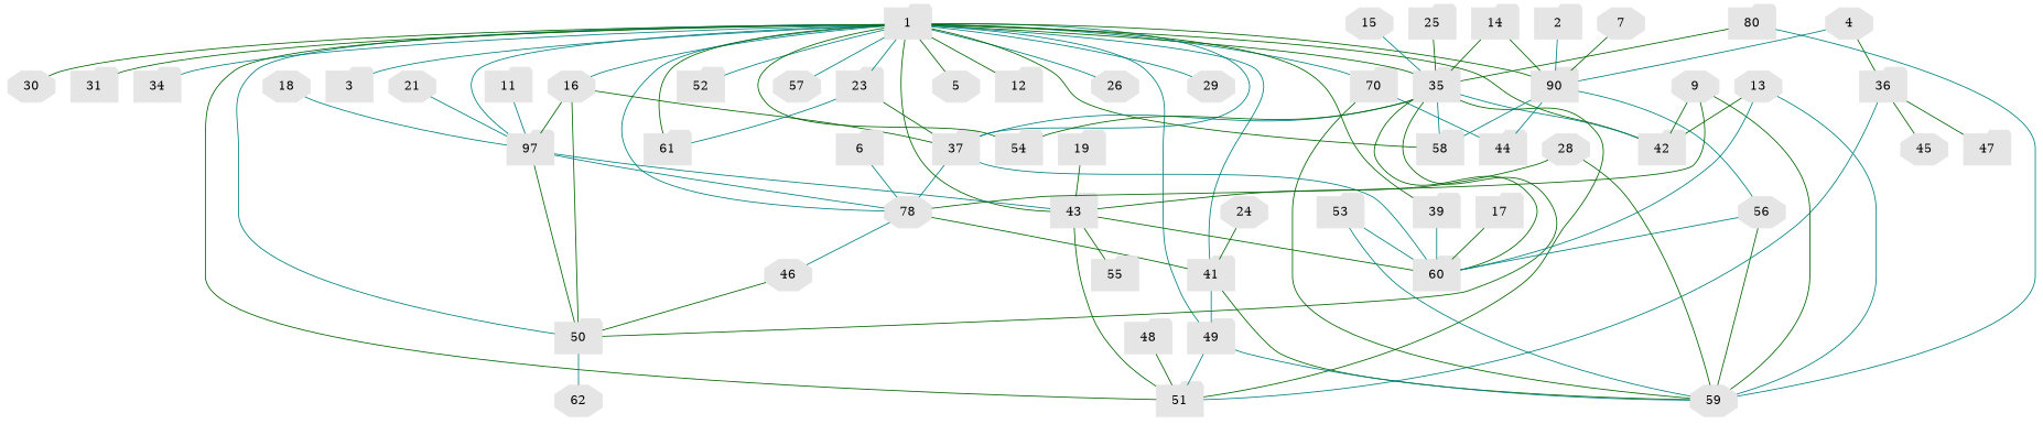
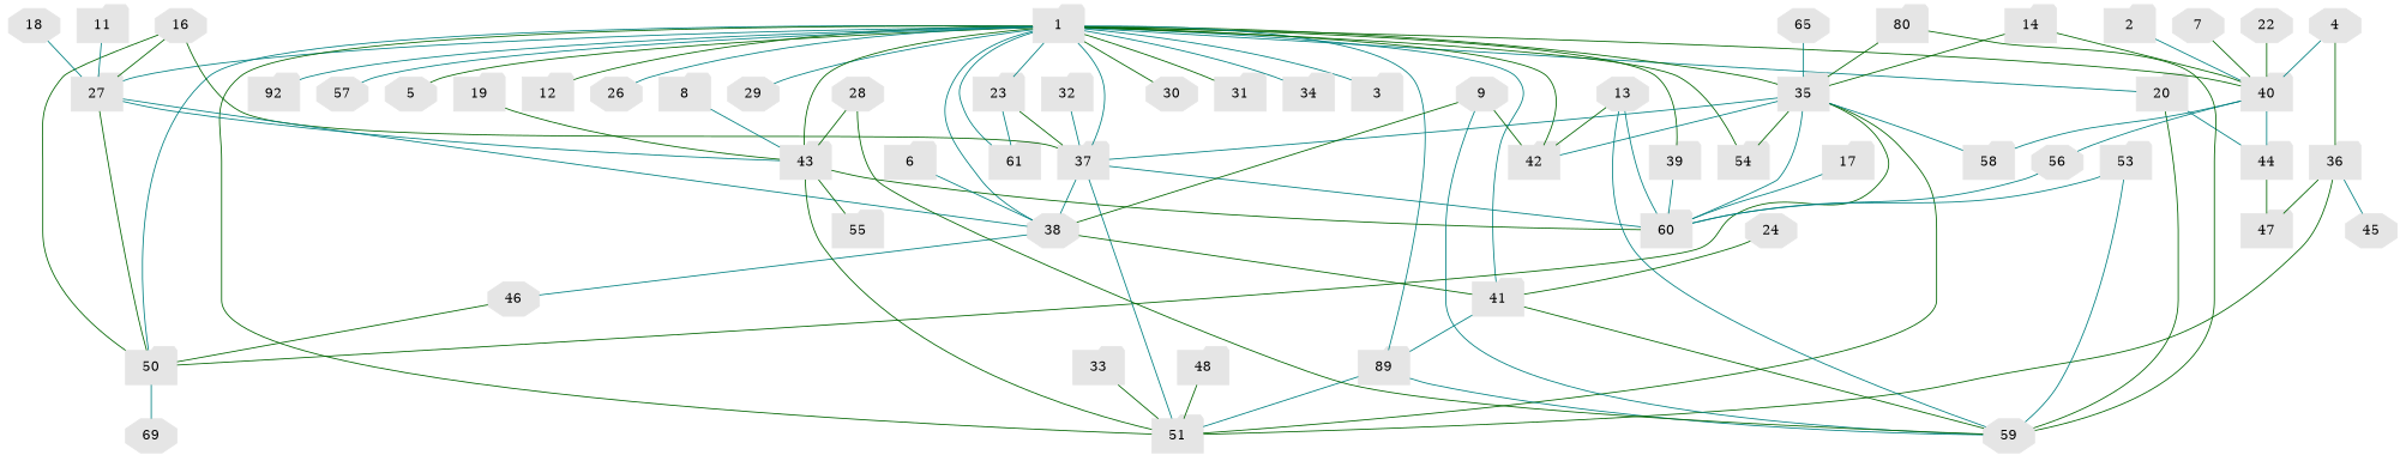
  graph {
    node [color=gray90 shape=folder style=filled]
    edge [color=darkgreen weight=1.0]
    1
    3
    5 [shape=octagon]
    12
    16 [shape=octagon]
-   20 [label=70]
+   20
    23
    26 [shape=octagon]
-   27 [label=97]
+   27
    29 [shape=octagon]
    30 [shape=octagon]
    31
    34
    35
    37
-   38 [shape=octagon label=78]
+   38 [shape=octagon]
    39
-   40 [label=90]
+   40
    41
    42
    43
-   49
+   49 [label=89]
    50
    51
-   52
+   52 [label=92]
    54
    57 [shape=octagon]
    58
    61
    59 [shape=octagon]
    44
    60
    46 [shape=octagon]
    56 [shape=octagon]
    55
-   62 [shape=octagon]
+   62 [shape=octagon label=69]
    2
    4 [shape=octagon]
    36
    45 [shape=octagon]
    47
    6
    7 [shape=octagon]
+   8
    9 [shape=octagon]
    n46 [label=80]
    11
    13 [shape=octagon]
    14
-   15 [shape=octagon]
+   15 [shape=octagon label=65]
    17
    18 [shape=octagon]
    19
-   21 [shape=octagon]
+   22 [shape=octagon]
    24 [shape=octagon]
-   25
    28 [shape=octagon]
+   32
+   33
    48
    53
    1 -- 3 [color=teal]
    1 -- 5
    1 -- 12
-   1 -- 16 [color=teal]
    1 -- 20 [color=teal]
    1 -- 23 [color=teal weight=3.0]
    1 -- 26 [color=teal]
    1 -- 27 [color=teal]
    1 -- 29 [color=teal]
    1 -- 30
    1 -- 31
    1 -- 34 [color=teal]
    1 -- 35
    1 -- 37 [color=teal weight=2.0]
    1 -- 38 [color=teal]
    1 -- 39
    1 -- 40
    1 -- 41 [color=teal weight=2.0]
    1 -- 42 [weight=3.0]
    1 -- 43 [weight=2.0]
    1 -- 49 [color=teal]
    1 -- 50 [color=teal]
    1 -- 51
    1 -- 52 [color=teal]
    1 -- 54
    1 -- 57 [color=teal]
-   1 -- 58 [weight=2.0]
-   1 -- 61 [weight=2.0]
+   1 -- 61 [color=teal weight=2.0]
    16 -- 27
    16 -- 37 [weight=2.0]
    16 -- 50
    20 -- 59
    20 -- 44 [color=teal]
    23 -- 37
    23 -- 61 [color=teal]
    27 -- 38 [color=teal]
    27 -- 43 [color=teal weight=2.0]
    27 -- 50
    35 -- 37 [color=teal]
    35 -- 42 [color=teal]
    35 -- 50
    35 -- 51
    35 -- 54
    35 -- 58 [color=teal]
-   35 -- 60
+   35 -- 60 [color=teal]
    37 -- 38 [color=teal weight=2.0]
+   37 -- 51 [color=teal]
    37 -- 60 [color=teal]
    38 -- 41
    38 -- 46 [color=teal]
    39 -- 60 [color=teal]
    40 -- 58 [color=teal]
    40 -- 44 [color=teal]
    40 -- 56 [color=teal]
    41 -- 49 [color=teal]
    41 -- 59
    43 -- 51
    43 -- 60 [weight=2.0]
    43 -- 55
    49 -- 51 [color=teal]
    49 -- 59 [color=teal]
    50 -- 62 [color=teal]
+   44 -- 47
    46 -- 50
-   56 -- 59
    56 -- 60 [color=teal]
    2 -- 40 [color=teal]
    4 -- 40 [color=teal]
    4 -- 36
-   36 -- 51 [color=teal]
-   36 -- 45
+   36 -- 51
+   36 -- 45 [color=teal]
    36 -- 47
    6 -- 38 [color=teal]
    7 -- 40
+   8 -- 43 [color=teal]
    9 -- 38
    9 -- 42
-   9 -- 59
+   9 -- 59 [color=teal]
    n46 -- 35
-   n46 -- 59 [color=teal]
+   n46 -- 59
    11 -- 27 [color=teal]
    13 -- 42
    13 -- 59 [color=teal]
    13 -- 60 [color=teal]
    14 -- 35
    14 -- 40
    15 -- 35 [color=teal]
-   17 -- 60
+   17 -- 60 [color=teal]
    18 -- 27 [color=teal]
    19 -- 43
-   21 -- 27 [color=teal]
+   22 -- 40
    24 -- 41
-   25 -- 35
    28 -- 43
    28 -- 59
+   32 -- 37 [color=teal]
+   33 -- 51
    48 -- 51
    53 -- 59 [color=teal]
    53 -- 60 [color=teal]
  }
